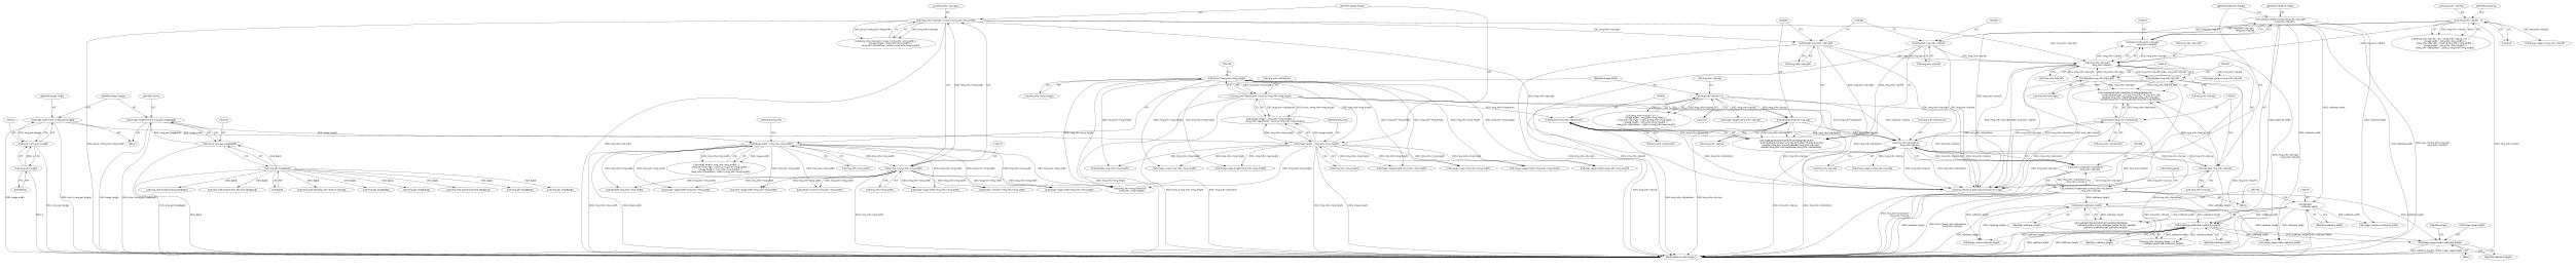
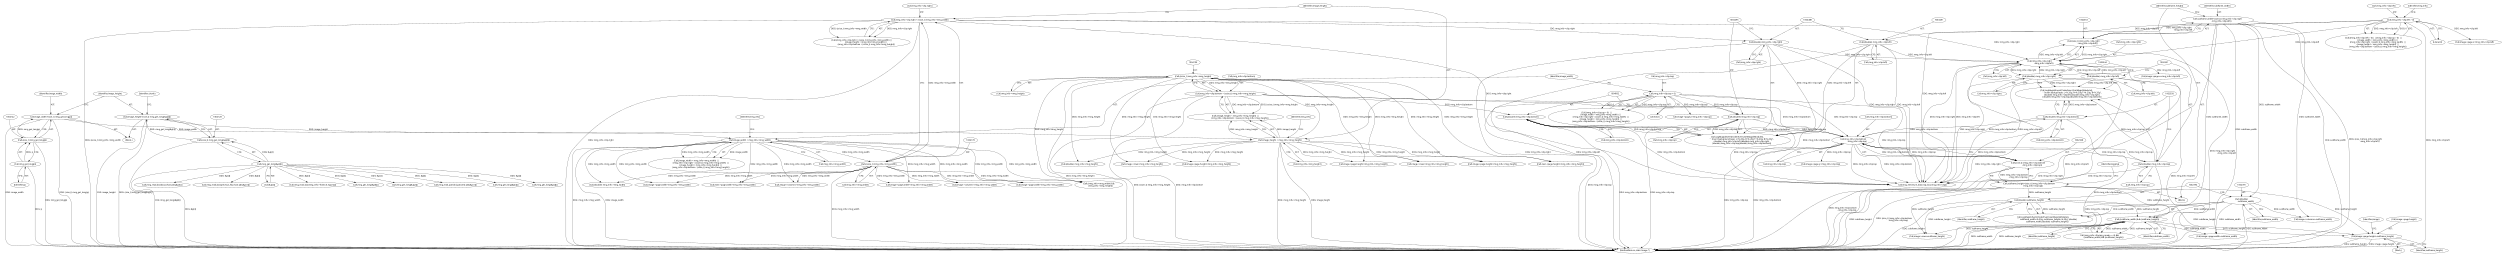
  digraph {
    fontname="Noto Sans"
    node [fontname="Noto Sans"]
    edge [fontname="Noto Sans"]
    n1 [label="(Call,image->page.height=subframe_height)"]
    n2 [label="(MethodReturn,static Image *)"]
    n3 [label="(Block,)"]
    n4 [label="(Identifier,subframe_height)"]
    n5 [label="(Call,(subframe_width) && (subframe_height))"]
    n6 [label="(Identifier,subframe_width)"]
    n7 [label="(Call,(mng_info->framing_mode == 4) &&\n                (subframe_width) && (subframe_height))"]
    n8 [label="(Call,image->rows=subframe_height)"]
    n9 [label="(Call,image->page.width=subframe_width)"]
    n10 [label="(Identifier,subframe_height)"]
    n11 [label="(Call,image->columns=subframe_width)"]
    n12 [label="(Call,subframe_width=(size_t) (mng_info->clip.right\n               -mng_info->clip.left))"]
    n13 [label="(Call,(size_t) (mng_info->clip.right\n               -mng_info->clip.left))"]
    n14 [label="(Call,(double)\n                subframe_width)"]
    n15 [label="(Block,)"]
    n16 [label="(Call,mng_info->clip.right\n               -mng_info->clip.left)"]
    n17 [label="(Call,LogMagickEvent(CoderEvent,GetMagickModule(),\n                \"   subframe_width=%.20g, subframe_height=%.20g\",(double)\n                subframe_width,(double) subframe_height))"]
    n18 [label="(Identifier,subframe_width)"]
    n19 [label="(Call,(double) mng_info->clip.right)"]
    n20 [label="(Call,(double) mng_info->clip.left)"]
    n21 [label="(Call,mng_minimum_box(crop_box,mng_info->clip))"]
    n22 [label="(Call,mng_info->clip.left)"]
    n23 [label="(Call,image->page.x=mng_info->clip.left)"]
    n24 [label="(Call,LogMagickEvent(CoderEvent,GetMagickModule(),\n                    \"  Insert backgd layer, L=%.20g, R=%.20g T=%.20g, B=%.20g\",\n                    (double) mng_info->clip.left,(double) mng_info->clip.right,\n                    (double) mng_info->clip.top,(double) mng_info->clip.bottom))"]
    n25 [label="(Call,mng_info->clip.right)"]
    n26 [label="(Call,mng_info->clip.left)"]
    n27 [label="(Call,mng_info->clip.right < (ssize_t) mng_info->mng_width)"]
    n28 [label="(Call,(ssize_t) mng_info->mng_width)"]
    n29 [label="(Call,(double) mng_info->clip.right)"]
    n30 [label="(Call,(mng_info->clip.right < (ssize_t) mng_info->mng_width) ||\n                (image_height < mng_info->mng_height) ||\n                (mng_info->clip.bottom < (ssize_t) mng_info->mng_height))"]
    n31 [label="(Call,image->columns=mng_info->mng_width)"]
    n32 [label="(Call,image->page.width=mng_info->mng_width)"]
    n33 [label="(Call,(mng_info->mng_width) &&\n       (mng_info->mng_height))"]
    n34 [label="(Call,image->columns=mng_info->mng_width)"]
    n35 [label="(Call,image->page.width=mng_info->mng_width)"]
    n36 [label="(Call,next->page.width=mng_info->mng_width)"]
    n37 [label="(Call,image->page.width=mng_info->mng_width)"]
    n38 [label="(Call,mng_info->mng_width)"]
    n39 [label="(Call,(double) mng_info->mng_width)"]
    n40 [label="(Call,LogMagickEvent(CoderEvent,GetMagickModule(),\n                \"  Insert background layer, L=%.20g, R=%.20g T=%.20g, B=%.20g\",\n                (double) mng_info->clip.left,(double) mng_info->clip.right,\n                (double) mng_info->clip.top,(double) mng_info->clip.bottom))"]
    n41 [label="(Call,mng_info->clip.right)"]
    n42 [label="(Call,image_width < mng_info->mng_width)"]
    n43 [label="(Call,(image_width < mng_info->mng_width) ||\n                (mng_info->clip.right < (ssize_t) mng_info->mng_width) ||\n                (image_height < mng_info->mng_height) ||\n                (mng_info->clip.bottom < (ssize_t) mng_info->mng_height))"]
    n44 [label="(Call,mng_info->mng_width)"]
    n45 [label="(Call,image_width=(size_t) mng_get_long(p))"]
    n46 [label="(Call,(size_t) mng_get_long(p))"]
    n47 [label="(Block,)"]
    n48 [label="(Call,mng_get_long(p))"]
    n49 [label="(Identifier,p)"]
    n50 [label="(Call,(double) mng_info->clip.bottom)"]
    n51 [label="(Call,(double) mng_info->clip.bottom)"]
    n52 [label="(Call,(double) mng_info->clip.left)"]
    n53 [label="(Call,mng_info->clip.left)"]
    n54 [label="(Call,mng_info->clip.left > 0)"]
    n55 [label="(Literal,0)"]
    n56 [label="(Call,image->page.x=mng_info->clip.left)"]
    n57 [label="(Call,(mng_info->clip.left > 0) || (mng_info->clip.top > 0) ||\n                (image_width < mng_info->mng_width) ||\n                (mng_info->clip.right < (ssize_t) mng_info->mng_width) ||\n                (image_height < mng_info->mng_height) ||\n                (mng_info->clip.bottom < (ssize_t) mng_info->mng_height))"]
    n58 [label="(Call,(double) subframe_height)"]
    n59 [label="(Call,subframe_height=(size_t) (mng_info->clip.bottom\n               -mng_info->clip.top))"]
    n60 [label="(Call,(size_t) (mng_info->clip.bottom\n               -mng_info->clip.top))"]
    n61 [label="(Call,mng_info->clip.bottom\n               -mng_info->clip.top)"]
    n62 [label="(Identifier,subframe_height)"]
    n63 [label="(Call,(double) mng_info->clip.top)"]
    n64 [label="(Call,image->page.y=mng_info->clip.top)"]
    n65 [label="(Call,mng_info->clip.top)"]
    n66 [label="(Call,mng_info->clip.bottom)"]
    n67 [label="(Call,mng_info->clip.top)"]
    n68 [label="(Call,mng_info->clip.bottom < (ssize_t) mng_info->mng_height)"]
    n69 [label="(Call,(ssize_t) mng_info->mng_height)"]
    n70 [label="(Call,(image_height < mng_info->mng_height) ||\n                (mng_info->clip.bottom < (ssize_t) mng_info->mng_height))"]
    n71 [label="(Call,image->page.height=mng_info->mng_height)"]
    n72 [label="(Call,image->page.height=mng_info->mng_height)"]
    n73 [label="(Call,(double) mng_info->mng_height)"]
    n74 [label="(Call,next->page.height=mng_info->mng_height)"]
    n75 [label="(Call,image->rows=mng_info->mng_height)"]
    n76 [label="(Call,image->rows=mng_info->mng_height)"]
    n77 [label="(Call,mng_info->mng_height)"]
    n78 [label="(Call,image->page.height=mng_info->mng_height)"]
    n79 [label="(Call,mng_info->clip.bottom)"]
    n80 [label="(Call,image_height < mng_info->mng_height)"]
    n81 [label="(Call,mng_info->mng_height)"]
    n82 [label="(Call,image_height=(size_t) mng_get_long(&p[4]))"]
    n83 [label="(Call,(size_t) mng_get_long(&p[4]))"]
    n84 [label="(Call,mng_get_long(&p[4]))"]
    n85 [label="(Call,mng_read_pair(old_pair,(int) p[0],&p[1]))"]
    n86 [label="(Call,mng_get_long(&p[4]))"]
    n87 [label="(Call,mng_get_long(&p[4]))"]
    n88 [label="(Call,mng_read_box(box,(char) p[0],&p[1]))"]
    n89 [label="(Call,&p[4])"]
    n90 [label="(Call,mng_get_long(&p[6]))"]
    n91 [label="(Call,mng_get_long(&p[2]))"]
    n92 [label="(Call,mng_read_box(previous_fb,(char) p[0],&p[1]))"]
    n93 [label="(Call,mng_read_box(mng_info->frame,0, &p[12]))"]
    n94 [label="(Call,mng_info->clip.top > 0)"]
    n95 [label="(Call,(double) mng_info->clip.top)"]
    n96 [label="(Call,(mng_info->clip.top > 0) ||\n                (image_width < mng_info->mng_width) ||\n                (mng_info->clip.right < (ssize_t) mng_info->mng_width) ||\n                (image_height < mng_info->mng_height) ||\n                (mng_info->clip.bottom < (ssize_t) mng_info->mng_height))"]
    n97 [label="(Call,image->page.y=mng_info->clip.top)"]
    n98 [label="(Literal,0)"]
    n99 [label="(Call,mng_info->clip.top)"]
    n100 [label="(Call,mng_info->clip.right)"]
    n101 [label="(Identifier,image_height)"]
    n102 [label="(Identifier,image_width)"]
    n103 [label="(Call,mng_info->clip.left)"]
    n104 [label="(Identifier,logging)"]
    n105 [label="(Identifier,image)"]
    n106 [label="(Identifier,image_height)"]
    n107 [label="(Call,mng_info->clip.right)"]
    n108 [label="(Identifier,mng_info)"]
    n109 [label="(Identifier,subframe_height)"]
    n110 [label="(Identifier,chunk)"]
    n111 [label="(Identifier,mng_info)"]
    n112 [label="(Identifier,image_width)"]
    n113 [label="(Identifier,mng_info)"]
    n114 [label="(Call,mng_info->clip.top)"]
    n115 [label="(Call,mng_info->clip.bottom)"]
    n116 [label="(Call,mng_info->clip.bottom)"]
    n117 [label="(Identifier,subframe_width)"]
    n118 [label="(Call,image->page.height)"]
    1002353
    1004178
    1004122
    1004488
    1004495
    1002544
    1002551
    1004481
    1002391
    1002394
    1002368
    1004195
    1004128
    1002558
    1004502
    n1 -> n2 [label="DDG: subframe_height"]
    n1 -> n2 [label="DDG: image->page.height"]
    n1 -> n3 [label="AST: "]
    n1 -> n4 [label="CFG: "]
    n4 -> n1 [label="AST: "]
    n5 -> n1 [label="DDG: subframe_height"]
    n5 -> n2 [label="DDG: subframe_height"]
    n5 -> n2 [label="DDG: subframe_width"]
    n5 -> n6 [label="CFG: "]
    n5 -> n7 [label="AST: "]
    n5 -> n7 [label="DDG: subframe_width"]
    n5 -> n7 [label="DDG: subframe_height"]
    n5 -> n8 [label="DDG: subframe_height"]
    n5 -> n9 [label="DDG: subframe_width"]
    n5 -> n10 [label="CFG: "]
    n6 -> n5 [label="AST: "]
    n7 -> n5 [label="CFG: "]
    n10 -> n5 [label="AST: "]
    n12 -> n2 [label="DDG: subframe_width"]
    n12 -> n2 [label="DDG: (size_t) (mng_info->clip.right\n               -mng_info->clip.left)"]
    n12 -> n5 [label="DDG: subframe_width"]
    n12 -> n9 [label="DDG: subframe_width"]
    n12 -> n11 [label="DDG: subframe_width"]
    n12 -> n13 [label="CFG: "]
    n12 -> n14 [label="DDG: subframe_width"]
    n12 -> n15 [label="AST: "]
    n13 -> n2 [label="DDG: mng_info->clip.right\n               -mng_info->clip.left"]
    n13 -> n12 [label="AST: "]
    n13 -> n12 [label="DDG: mng_info->clip.right\n               -mng_info->clip.left"]
    n13 -> n16 [label="CFG: "]
    n14 -> n2 [label="DDG: subframe_width"]
    n14 -> n5 [label="DDG: subframe_width"]
    n14 -> n9 [label="DDG: subframe_width"]
    n14 -> n11 [label="DDG: subframe_width"]
    n14 -> n17 [label="AST: "]
    n14 -> n17 [label="DDG: subframe_width"]
    n14 -> n18 [label="CFG: "]
    n16 -> n2 [label="DDG: mng_info->clip.left"]
    n16 -> n2 [label="DDG: mng_info->clip.right"]
    n16 -> n13 [label="AST: "]
    n16 -> n13 [label="DDG: mng_info->clip.right"]
    n16 -> n13 [label="DDG: mng_info->clip.left"]
    n16 -> n19 [label="DDG: mng_info->clip.right"]
    n16 -> n20 [label="DDG: mng_info->clip.left"]
    n16 -> n21 [label="DDG: mng_info->clip.left"]
    n16 -> n21 [label="DDG: mng_info->clip.right"]
    n16 -> n22 [label="CFG: "]
    n16 -> n23 [label="DDG: mng_info->clip.left"]
    n17 -> n58 [label="CFG: "]
    n18 -> n14 [label="AST: "]
    n19 -> n2 [label="DDG: mng_info->clip.right"]
    n19 -> n16 [label="DDG: mng_info->clip.right"]
    n19 -> n21 [label="DDG: mng_info->clip.right"]
    n19 -> n24 [label="AST: "]
    n19 -> n24 [label="DDG: mng_info->clip.right"]
    n19 -> n25 [label="CFG: "]
    n20 -> n2 [label="DDG: mng_info->clip.left"]
    n20 -> n16 [label="DDG: mng_info->clip.left"]
    n20 -> n21 [label="DDG: mng_info->clip.left"]
    n20 -> n24 [label="AST: "]
    n20 -> n24 [label="DDG: mng_info->clip.left"]
    n20 -> n26 [label="CFG: "]
    n22 -> n16 [label="AST: "]
    n24 -> n51 [label="CFG: "]
    n25 -> n19 [label="AST: "]
    n26 -> n20 [label="AST: "]
    n27 -> n2 [label="DDG: mng_info->clip.right"]
    n27 -> n2 [label="DDG: (ssize_t) mng_info->mng_width"]
    n27 -> n16 [label="DDG: mng_info->clip.right"]
    n27 -> n21 [label="DDG: mng_info->clip.right"]
    n27 -> n28 [label="CFG: "]
    n27 -> n29 [label="DDG: mng_info->clip.right"]
    n27 -> n30 [label="AST: "]
    n27 -> n30 [label="DDG: mng_info->clip.right"]
    n27 -> n30 [label="DDG: (ssize_t) mng_info->mng_width"]
    n28 -> n2 [label="DDG: mng_info->mng_width"]
    n28 -> n27 [label="AST: "]
    n28 -> n27 [label="DDG: mng_info->mng_width"]
    n28 -> n31 [label="DDG: mng_info->mng_width"]
    n28 -> n32 [label="DDG: mng_info->mng_width"]
    n28 -> n33 [label="DDG: mng_info->mng_width"]
    n28 -> n34 [label="DDG: mng_info->mng_width"]
    n28 -> n35 [label="DDG: mng_info->mng_width"]
    n28 -> n36 [label="DDG: mng_info->mng_width"]
    n28 -> n37 [label="DDG: mng_info->mng_width"]
    n28 -> n38 [label="CFG: "]
    n28 -> n39 [label="DDG: mng_info->mng_width"]
    n29 -> n2 [label="DDG: mng_info->clip.right"]
    n29 -> n16 [label="DDG: mng_info->clip.right"]
    n29 -> n21 [label="DDG: mng_info->clip.right"]
    n29 -> n40 [label="AST: "]
    n29 -> n40 [label="DDG: mng_info->clip.right"]
    n29 -> n41 [label="CFG: "]
    n30 -> n27 [label="CFG: "]
    n38 -> n28 [label="AST: "]
    n40 -> n50 [label="CFG: "]
    n41 -> n29 [label="AST: "]
    n42 -> n2 [label="DDG: mng_info->mng_width"]
    n42 -> n2 [label="DDG: image_width"]
    n42 -> n28 [label="DDG: mng_info->mng_width"]
    n42 -> n31 [label="DDG: mng_info->mng_width"]
    n42 -> n32 [label="DDG: mng_info->mng_width"]
    n42 -> n33 [label="DDG: mng_info->mng_width"]
    n42 -> n34 [label="DDG: mng_info->mng_width"]
    n42 -> n35 [label="DDG: mng_info->mng_width"]
    n42 -> n36 [label="DDG: mng_info->mng_width"]
    n42 -> n37 [label="DDG: mng_info->mng_width"]
    n42 -> n39 [label="DDG: mng_info->mng_width"]
    n42 -> n43 [label="AST: "]
    n42 -> n43 [label="DDG: image_width"]
    n42 -> n43 [label="DDG: mng_info->mng_width"]
    n42 -> n44 [label="CFG: "]
    n43 -> n42 [label="CFG: "]
    n44 -> n42 [label="AST: "]
    n45 -> n2 [label="DDG: image_width"]
    n45 -> n2 [label="DDG: (size_t) mng_get_long(p)"]
    n45 -> n42 [label="DDG: image_width"]
    n45 -> n46 [label="CFG: "]
    n45 -> n47 [label="AST: "]
    n46 -> n2 [label="DDG: mng_get_long(p)"]
    n46 -> n45 [label="AST: "]
    n46 -> n45 [label="DDG: mng_get_long(p)"]
    n46 -> n48 [label="CFG: "]
    n48 -> n2 [label="DDG: p"]
    n48 -> n46 [label="AST: "]
    n48 -> n46 [label="DDG: p"]
    n48 -> n49 [label="CFG: "]
    n49 -> n48 [label="AST: "]
    n50 -> n2 [label="DDG: mng_info->clip.bottom"]
    n50 -> n21 [label="DDG: mng_info->clip.bottom"]
    n50 -> n40 [label="AST: "]
    n50 -> n40 [label="DDG: mng_info->clip.bottom"]
    n50 -> n61 [label="DDG: mng_info->clip.bottom"]
    n50 -> n79 [label="CFG: "]
    n51 -> n2 [label="DDG: mng_info->clip.bottom"]
    n51 -> n21 [label="DDG: mng_info->clip.bottom"]
    n51 -> n24 [label="AST: "]
    n51 -> n24 [label="DDG: mng_info->clip.bottom"]
    n51 -> n61 [label="DDG: mng_info->clip.bottom"]
    n51 -> n66 [label="CFG: "]
    n52 -> n2 [label="DDG: mng_info->clip.left"]
    n52 -> n16 [label="DDG: mng_info->clip.left"]
    n52 -> n21 [label="DDG: mng_info->clip.left"]
    n52 -> n40 [label="AST: "]
    n52 -> n40 [label="DDG: mng_info->clip.left"]
    n52 -> n53 [label="CFG: "]
    n53 -> n52 [label="AST: "]
    n54 -> n2 [label="DDG: mng_info->clip.left"]
    n54 -> n16 [label="DDG: mng_info->clip.left"]
    n54 -> n21 [label="DDG: mng_info->clip.left"]
    n54 -> n52 [label="DDG: mng_info->clip.left"]
    n54 -> n55 [label="CFG: "]
    n54 -> n56 [label="DDG: mng_info->clip.left"]
    n54 -> n57 [label="AST: "]
    n54 -> n57 [label="DDG: mng_info->clip.left"]
    n54 -> n57 [label="DDG: 0"]
    n55 -> n54 [label="AST: "]
    n57 -> n54 [label="CFG: "]
    n58 -> n1 [label="DDG: subframe_height"]
    n58 -> n2 [label="DDG: subframe_height"]
    n58 -> n5 [label="DDG: subframe_height"]
    n58 -> n8 [label="DDG: subframe_height"]
    n58 -> n17 [label="AST: "]
    n58 -> n17 [label="DDG: subframe_height"]
    n58 -> n62 [label="CFG: "]
    n59 -> n1 [label="DDG: subframe_height"]
    n59 -> n2 [label="DDG: subframe_height"]
    n59 -> n2 [label="DDG: (size_t) (mng_info->clip.bottom\n               -mng_info->clip.top)"]
    n59 -> n5 [label="DDG: subframe_height"]
    n59 -> n8 [label="DDG: subframe_height"]
    n59 -> n15 [label="AST: "]
    n59 -> n58 [label="DDG: subframe_height"]
    n59 -> n60 [label="CFG: "]
    n60 -> n2 [label="DDG: mng_info->clip.bottom\n               -mng_info->clip.top"]
    n60 -> n59 [label="AST: "]
    n60 -> n59 [label="DDG: mng_info->clip.bottom\n               -mng_info->clip.top"]
    n60 -> n61 [label="CFG: "]
    n61 -> n2 [label="DDG: mng_info->clip.top"]
    n61 -> n2 [label="DDG: mng_info->clip.bottom"]
    n61 -> n21 [label="DDG: mng_info->clip.bottom"]
    n61 -> n21 [label="DDG: mng_info->clip.top"]
    n61 -> n51 [label="DDG: mng_info->clip.bottom"]
    n61 -> n60 [label="AST: "]
    n61 -> n60 [label="DDG: mng_info->clip.bottom"]
    n61 -> n60 [label="DDG: mng_info->clip.top"]
    n61 -> n63 [label="DDG: mng_info->clip.top"]
    n61 -> n64 [label="DDG: mng_info->clip.top"]
    n61 -> n65 [label="CFG: "]
    n62 -> n58 [label="AST: "]
    n63 -> n2 [label="DDG: mng_info->clip.top"]
    n63 -> n21 [label="DDG: mng_info->clip.top"]
    n63 -> n24 [label="AST: "]
    n63 -> n24 [label="DDG: mng_info->clip.top"]
    n63 -> n61 [label="DDG: mng_info->clip.top"]
    n63 -> n67 [label="CFG: "]
    n65 -> n61 [label="AST: "]
    n66 -> n51 [label="AST: "]
    n67 -> n63 [label="AST: "]
    n68 -> n2 [label="DDG: mng_info->clip.bottom"]
    n68 -> n2 [label="DDG: (ssize_t) mng_info->mng_height"]
    n68 -> n21 [label="DDG: mng_info->clip.bottom"]
    n68 -> n50 [label="DDG: mng_info->clip.bottom"]
    n68 -> n61 [label="DDG: mng_info->clip.bottom"]
    n68 -> n69 [label="CFG: "]
    n68 -> n70 [label="AST: "]
    n68 -> n70 [label="DDG: mng_info->clip.bottom"]
    n68 -> n70 [label="DDG: (ssize_t) mng_info->mng_height"]
    n69 -> n2 [label="DDG: mng_info->mng_height"]
    n69 -> n33 [label="DDG: mng_info->mng_height"]
    n69 -> n68 [label="AST: "]
    n69 -> n68 [label="DDG: mng_info->mng_height"]
    n69 -> n71 [label="DDG: mng_info->mng_height"]
    n69 -> n72 [label="DDG: mng_info->mng_height"]
    n69 -> n73 [label="DDG: mng_info->mng_height"]
    n69 -> n74 [label="DDG: mng_info->mng_height"]
    n69 -> n75 [label="DDG: mng_info->mng_height"]
    n69 -> n76 [label="DDG: mng_info->mng_height"]
    n69 -> n77 [label="CFG: "]
    n69 -> n78 [label="DDG: mng_info->mng_height"]
    n70 -> n68 [label="CFG: "]
    n70 -> n80 [label="CFG: "]
    n77 -> n69 [label="AST: "]
    n79 -> n50 [label="AST: "]
    n80 -> n2 [label="DDG: mng_info->mng_height"]
    n80 -> n2 [label="DDG: image_height"]
-   n80 -> n33 [label="DDG: mng_info->mng_height"]
    n80 -> n69 [label="DDG: mng_info->mng_height"]
    n80 -> n70 [label="AST: "]
    n80 -> n70 [label="DDG: image_height"]
    n80 -> n70 [label="DDG: mng_info->mng_height"]
    n80 -> n71 [label="DDG: mng_info->mng_height"]
    n80 -> n72 [label="DDG: mng_info->mng_height"]
    n80 -> n73 [label="DDG: mng_info->mng_height"]
    n80 -> n74 [label="DDG: mng_info->mng_height"]
    n80 -> n75 [label="DDG: mng_info->mng_height"]
    n80 -> n76 [label="DDG: mng_info->mng_height"]
    n80 -> n78 [label="DDG: mng_info->mng_height"]
    n80 -> n81 [label="CFG: "]
    n81 -> n80 [label="AST: "]
    n82 -> n2 [label="DDG: image_height"]
    n82 -> n2 [label="DDG: (size_t) mng_get_long(&p[4])"]
    n82 -> n47 [label="AST: "]
    n82 -> n80 [label="DDG: image_height"]
    n82 -> n83 [label="CFG: "]
    n83 -> n2 [label="DDG: mng_get_long(&p[4])"]
    n83 -> n82 [label="AST: "]
    n83 -> n82 [label="DDG: mng_get_long(&p[4])"]
    n83 -> n84 [label="CFG: "]
    n84 -> n2 [label="DDG: &p[4]"]
    n84 -> n83 [label="AST: "]
    n84 -> n83 [label="DDG: &p[4]"]
    n84 -> n85 [label="DDG: &p[4]"]
    n84 -> n86 [label="DDG: &p[4]"]
    n84 -> n87 [label="DDG: &p[4]"]
    n84 -> n88 [label="DDG: &p[4]"]
    n84 -> n89 [label="CFG: "]
    n84 -> n90 [label="DDG: &p[4]"]
    n84 -> n91 [label="DDG: &p[4]"]
    n84 -> n92 [label="DDG: &p[4]"]
    n84 -> n93 [label="DDG: &p[4]"]
    n89 -> n84 [label="AST: "]
    n94 -> n2 [label="DDG: mng_info->clip.top"]
    n94 -> n21 [label="DDG: mng_info->clip.top"]
    n94 -> n61 [label="DDG: mng_info->clip.top"]
    n94 -> n95 [label="DDG: mng_info->clip.top"]
    n94 -> n96 [label="AST: "]
    n94 -> n96 [label="DDG: mng_info->clip.top"]
    n94 -> n96 [label="DDG: 0"]
    n94 -> n97 [label="DDG: mng_info->clip.top"]
    n94 -> n98 [label="CFG: "]
    n95 -> n2 [label="DDG: mng_info->clip.top"]
    n95 -> n21 [label="DDG: mng_info->clip.top"]
    n95 -> n40 [label="AST: "]
    n95 -> n40 [label="DDG: mng_info->clip.top"]
    n95 -> n61 [label="DDG: mng_info->clip.top"]
    n95 -> n99 [label="CFG: "]
    n96 -> n94 [label="CFG: "]
    n98 -> n94 [label="AST: "]
    n99 -> n95 [label="AST: "]
    n100 -> n16 [label="AST: "]
    n101 -> n27 [label="CFG: "]
    n101 -> n80 [label="AST: "]
    n102 -> n45 [label="AST: "]
    n103 -> n54 [label="AST: "]
    n104 -> n59 [label="CFG: "]
    n105 -> n1 [label="CFG: "]
    n106 -> n45 [label="CFG: "]
    n106 -> n82 [label="AST: "]
    n107 -> n27 [label="AST: "]
    n108 -> n80 [label="CFG: "]
    n109 -> n12 [label="CFG: "]
    n109 -> n59 [label="AST: "]
    n110 -> n82 [label="CFG: "]
    n111 -> n54 [label="CFG: "]
    n112 -> n42 [label="AST: "]
    n112 -> n94 [label="CFG: "]
    n113 -> n42 [label="CFG: "]
    n114 -> n94 [label="AST: "]
    n115 -> n61 [label="AST: "]
    n116 -> n68 [label="AST: "]
    n117 -> n12 [label="AST: "]
    n118 -> n1 [label="AST: "]
    1002353 -> n13 [label="AST: "]
    1004178 -> n28 [label="AST: "]
    1004122 -> n46 [label="AST: "]
    1004488 -> n29 [label="AST: "]
    1004488 -> n52 [label="CFG: "]
    1004495 -> n29 [label="CFG: "]
    1004495 -> n95 [label="AST: "]
    1002544 -> n19 [label="AST: "]
    1002544 -> n20 [label="CFG: "]
    1002551 -> n19 [label="CFG: "]
    1002551 -> n63 [label="AST: "]
    1004481 -> n52 [label="AST: "]
    1002391 -> n14 [label="AST: "]
    1002394 -> n14 [label="CFG: "]
    1002394 -> n58 [label="AST: "]
    1002368 -> n60 [label="AST: "]
    1004195 -> n69 [label="AST: "]
    1004128 -> n83 [label="AST: "]
    1002558 -> n51 [label="AST: "]
    1002558 -> n63 [label="CFG: "]
    1004502 -> n50 [label="AST: "]
    1004502 -> n95 [label="CFG: "]
  }
